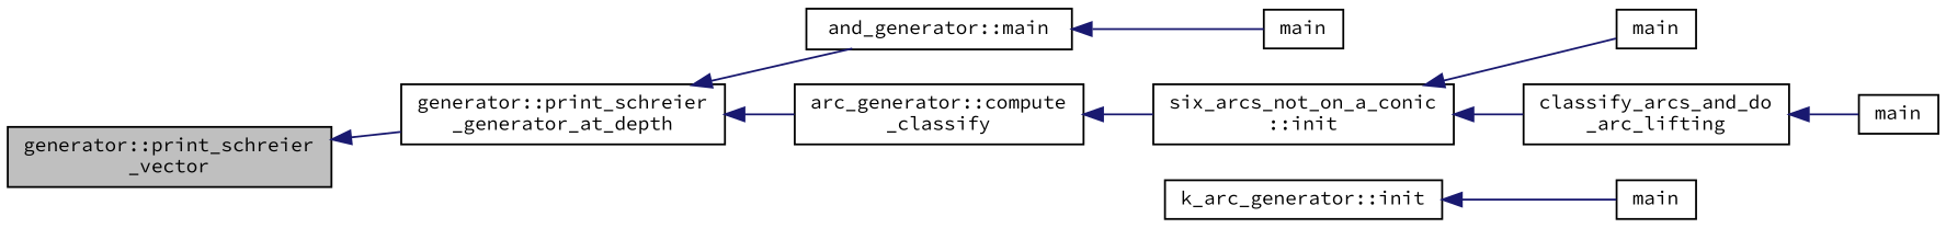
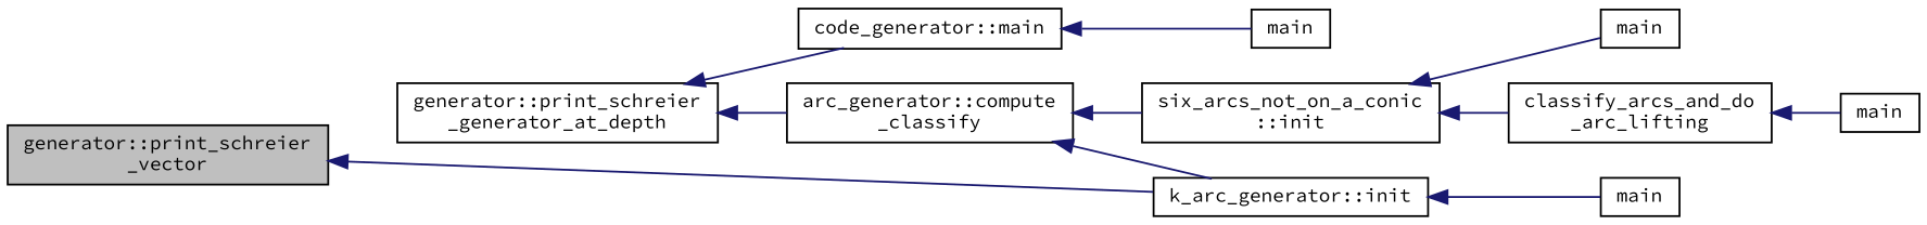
  digraph {
    fontname="Source Code Pro"
    rankdir=LR
    node [color=black fillcolor=white fontname="Source Code Pro" fontsize=10 shape=record style=filled]
    edge [color=midnightblue dir=back fontname="Source Code Pro" fontsize=10 labelfontname=Helvetica labelfontsize=10 style=solid]
    n1 [fillcolor=grey75 fontcolor=black height=0.2 label="generator::print_schreier\l_vector" width=0.4]
    n2 [height=0.2 label="generator::print_schreier\l_generator_at_depth" width=0.4]
-   n3 [height=0.2 label="and_generator::main" width=0.4]
+   n3 [height=0.2 label="code_generator::main" width=0.4]
    n4 [height=0.2 label="arc_generator::compute\l_classify" width=0.4]
    n5 [height=0.2 label=main width=0.4]
    n6 [height=0.2 label="k_arc_generator::init" width=0.4]
    n7 [height=0.2 label="six_arcs_not_on_a_conic\l::init" width=0.4]
    n8 [height=0.2 label=main width=0.4]
    n9 [height=0.2 label="classify_arcs_and_do\l_arc_lifting" width=0.4]
    n10 [height=0.2 label=main width=0.4]
    n11 [height=0.2 label=main width=0.4]
-   n1 -> n2
+   n1 -> n6
    n2 -> n3
    n2 -> n4
    n3 -> n5
+   n4 -> n6
    n4 -> n7
    n6 -> n8
    n7 -> n9
    n7 -> n10
    n9 -> n11
  }
